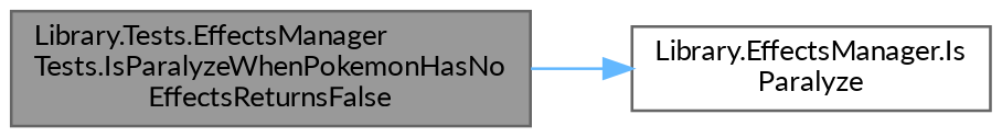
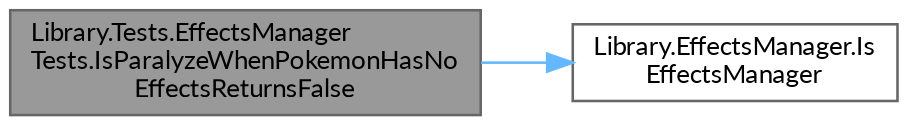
  digraph {
    rankdir=LR
    fontname=Lato
    node [fontname=Lato fontsize=10 shape=box style=filled]
    n1 [color=gray40 fillcolor=grey60 fontcolor=black height=0.2 label="Library.Tests.EffectsManager\lTests.IsParalyzeWhenPokemonHasNo\lEffectsReturnsFalse" width=0.4]
-   n2 [color=grey40 fillcolor=white height=0.2 label="Library.EffectsManager.Is\lParalyze" width=0.4]
+   n2 [color=grey40 fillcolor=white height=0.2 label="Library.EffectsManager.Is\lEffectsManager" width=0.4]
    n1 -> n2 [color=steelblue1 fontname=Lato fontsize=10 labelfontname=Helvetica labelfontsize=10 style=solid]
  }
